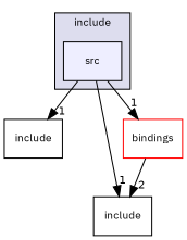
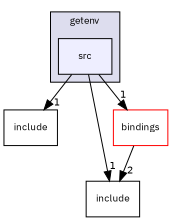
  digraph {
    compound=true
    fontname="IBM Plex Sans"
    node [fontname="IBM Plex Sans" fontsize=10 shape=box]
    edge [headlabel=1 labeldistance=1.5 labelfontname=Helvetica labelfontsize=10 fontname="IBM Plex Sans"]
    n1 [fillcolor="#eeeeff" label=src pencolor=black style=filled]
    n2 [label=include]
    n3 [label=include]
    n4 [color=red fillcolor=white label=bindings style=filled]
    subgraph cluster_1 {
      bgcolor="#ddddee"
      fontsize=10
-     label=include
+     label=getenv
      pencolor=black
      n1
    }
    n1 -> n2
    n1 -> n3
    n1 -> n4
    n4 -> n3 [headlabel=2]
  }
